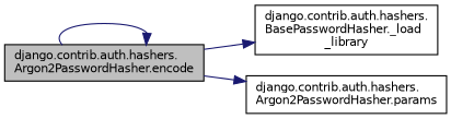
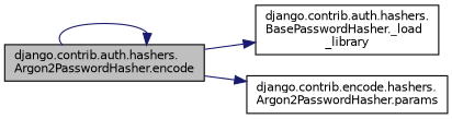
  digraph {
    rankdir=LR
    node [color=black fillcolor=white fontname=Helvetica fontsize=10 shape=record style=filled]
    edge [color=midnightblue fontname=Helvetica fontsize=10 labelfontname=Helvetica labelfontsize=10 style=solid]
    n1 [fillcolor=grey75 fontcolor=black height=0.2 label="django.contrib.auth.hashers.\lArgon2PasswordHasher.encode" width=0.4]
    n2 [height=0.2 label="django.contrib.auth.hashers.\lBasePasswordHasher._load\l_library" width=0.4]
-   n3 [height=0.2 label="django.contrib.auth.hashers.\lArgon2PasswordHasher.params" width=0.4]
+   n3 [height=0.2 label="django.contrib.encode.hashers.\lArgon2PasswordHasher.params" width=0.4]
    n1 -> n1
    n1 -> n2
    n1 -> n3
  }
